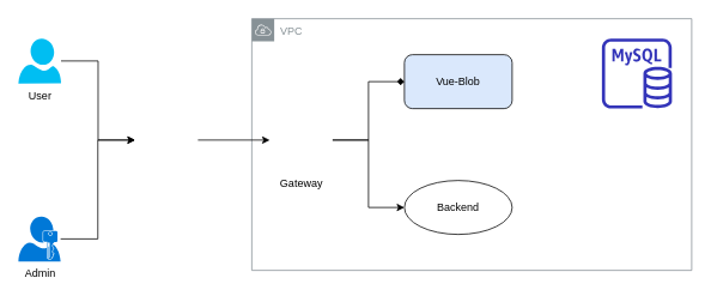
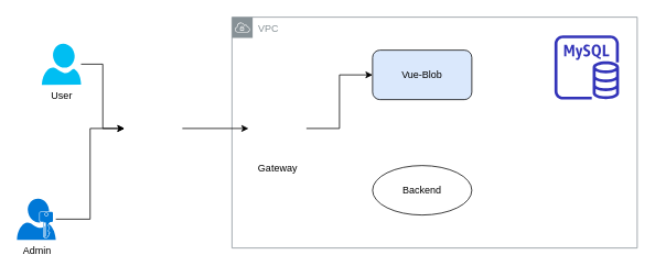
  <mxCell id="0" />
  <mxCell id="1" parent="0" />
  <mxCell id="2" value="VPC" style="outlineConnect=0;gradientColor=none;html=1;whiteSpace=wrap;fontSize=12;fontStyle=0;shape=mxgraph.aws4.group;grIcon=mxgraph.aws4.group_vpc;strokeColor=#879196;fillColor=none;verticalAlign=top;align=left;spacingLeft=30;fontColor=#879196;dashed=0;" vertex="1" parent="1"><mxGeometry x="280" y="20" width="490" height="280" as="geometry" /></mxCell>
  <mxCell id="3" value="Backend" style="ellipse;whiteSpace=wrap;html=1;" vertex="1" parent="1"><mxGeometry x="450" y="200" width="120" height="60" as="geometry" /></mxCell>
  <mxCell id="4" value="Vue-Blob" style="rounded=1;whiteSpace=wrap;html=1;fillColor=#dae8fc;" vertex="1" parent="1"><mxGeometry x="450" y="60" width="120" height="60" as="geometry" /></mxCell>
- <mxCell id="5" style="edgeStyle=orthogonalEdgeStyle;rounded=0;orthogonalLoop=1;jettySize=auto;html=1;endArrow=diamond;" edge="1" parent="1" source="7" target="4"><mxGeometry relative="1" as="geometry" /></mxCell>
- <mxCell id="6" style="edgeStyle=orthogonalEdgeStyle;rounded=0;orthogonalLoop=1;jettySize=auto;html=1;exitX=1;exitY=0.5;exitDx=0;exitDy=0;entryX=0;entryY=0.5;entryDx=0;entryDy=0;" edge="1" parent="1" source="7" target="3"><mxGeometry relative="1" as="geometry" /></mxCell>
+ <mxCell id="5" style="edgeStyle=orthogonalEdgeStyle;rounded=0;orthogonalLoop=1;jettySize=auto;html=1;" edge="1" parent="1" source="7" target="4"><mxGeometry relative="1" as="geometry" /></mxCell>
  <mxCell id="7" value="Gateway" style="shape=image;html=1;verticalAlign=top;verticalLabelPosition=bottom;labelBackgroundColor=#ffffff;imageAspect=0;aspect=fixed;image=https://cdn4.iconfinder.com/data/icons/logos-brands-5/24/nginx-128.png" vertex="1" parent="1"><mxGeometry x="300" y="120" width="70" height="70" as="geometry" /></mxCell>
  <mxCell id="8" value="" style="outlineConnect=0;fontColor=#232F3E;gradientColor=none;fillColor=#3334B9;strokeColor=none;dashed=0;verticalLabelPosition=bottom;verticalAlign=top;align=center;html=1;fontSize=12;fontStyle=0;aspect=fixed;pointerEvents=1;shape=mxgraph.aws4.rds_mysql_instance;" vertex="1" parent="1"><mxGeometry x="670" y="42" width="78" height="78" as="geometry" /></mxCell>
  <mxCell id="9" style="edgeStyle=orthogonalEdgeStyle;rounded=0;orthogonalLoop=1;jettySize=auto;html=1;" edge="1" parent="1" source="10" target="7"><mxGeometry relative="1" as="geometry" /></mxCell>
  <mxCell id="10" value="" style="shape=image;html=1;verticalAlign=top;verticalLabelPosition=bottom;labelBackgroundColor=#ffffff;imageAspect=0;aspect=fixed;image=https://cdn1.iconfinder.com/data/icons/social-media-vol-3/24/_google_chrome-128.png" vertex="1" parent="1"><mxGeometry x="150" y="120" width="70" height="70" as="geometry" /></mxCell>
  <mxCell id="11" style="edgeStyle=orthogonalEdgeStyle;rounded=0;orthogonalLoop=1;jettySize=auto;html=1;entryX=0;entryY=0.5;entryDx=0;entryDy=0;" edge="1" parent="1" source="12" target="10"><mxGeometry relative="1" as="geometry" /></mxCell>
- <mxCell id="12" value="User" style="verticalLabelPosition=bottom;html=1;verticalAlign=top;align=center;strokeColor=none;fillColor=#00BEF2;shape=mxgraph.azure.user;" vertex="1" parent="1"><mxGeometry x="20" y="42" width="47.5" height="50" as="geometry" /></mxCell>
+ <mxCell id="12" value="User" style="verticalLabelPosition=bottom;html=1;verticalAlign=top;align=center;strokeColor=none;fillColor=#00BEF2;shape=mxgraph.azure.user;" vertex="1" parent="1"><mxGeometry x="50" y="52" width="47.5" height="50" as="geometry" /></mxCell>
  <mxCell id="13" style="edgeStyle=orthogonalEdgeStyle;rounded=0;orthogonalLoop=1;jettySize=auto;html=1;entryX=0;entryY=0.5;entryDx=0;entryDy=0;" edge="1" parent="1" source="14" target="10"><mxGeometry relative="1" as="geometry" /></mxCell>
  <mxCell id="14" value="Admin" style="aspect=fixed;pointerEvents=1;shadow=0;dashed=0;html=1;strokeColor=none;labelPosition=center;verticalLabelPosition=bottom;verticalAlign=top;align=center;shape=mxgraph.mscae.enterprise.user_permissions;fillColor=#0078D7;" vertex="1" parent="1"><mxGeometry x="20" y="240" width="47" height="50" as="geometry" /></mxCell>
